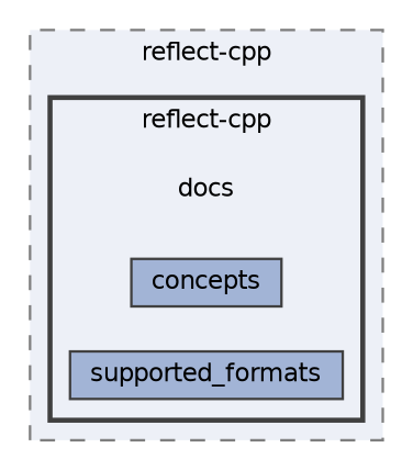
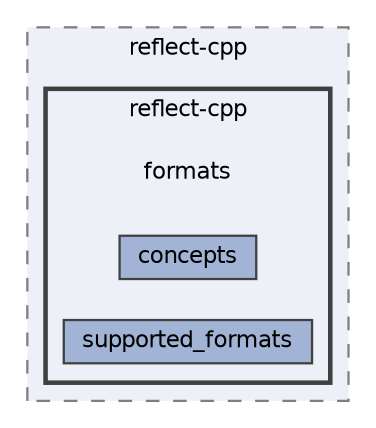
  digraph {
    compound=true
    rankdir=LR
    node [fontname=Helvetica fontsize=10 shape=box color=grey25 fillcolor="#a2b4d6" style=filled]
-   n1 [height=0.2 label=docs shape=plaintext width=0.4 color="" fillcolor="" style=""]
+   n1 [height=0.2 label=formats shape=plaintext width=0.4 color="" fillcolor="" style=""]
    n2 [height=0.2 label=concepts width=0.4]
    n3 [height=0.2 label=supported_formats width=0.4]
    subgraph cluster_1 {
      bgcolor="#edf0f7"
      fontname=Helvetica
      fontsize=10
      label="reflect-cpp"
      pencolor=grey50
      style="filled,dashed"
      subgraph cluster_2 {
        bgcolor="#edf0f7"
        fontname=Helvetica
        fontsize=10
        pencolor=grey25
        style="filled,bold"
        n1
        n2
        n3
      }
    }
  }
